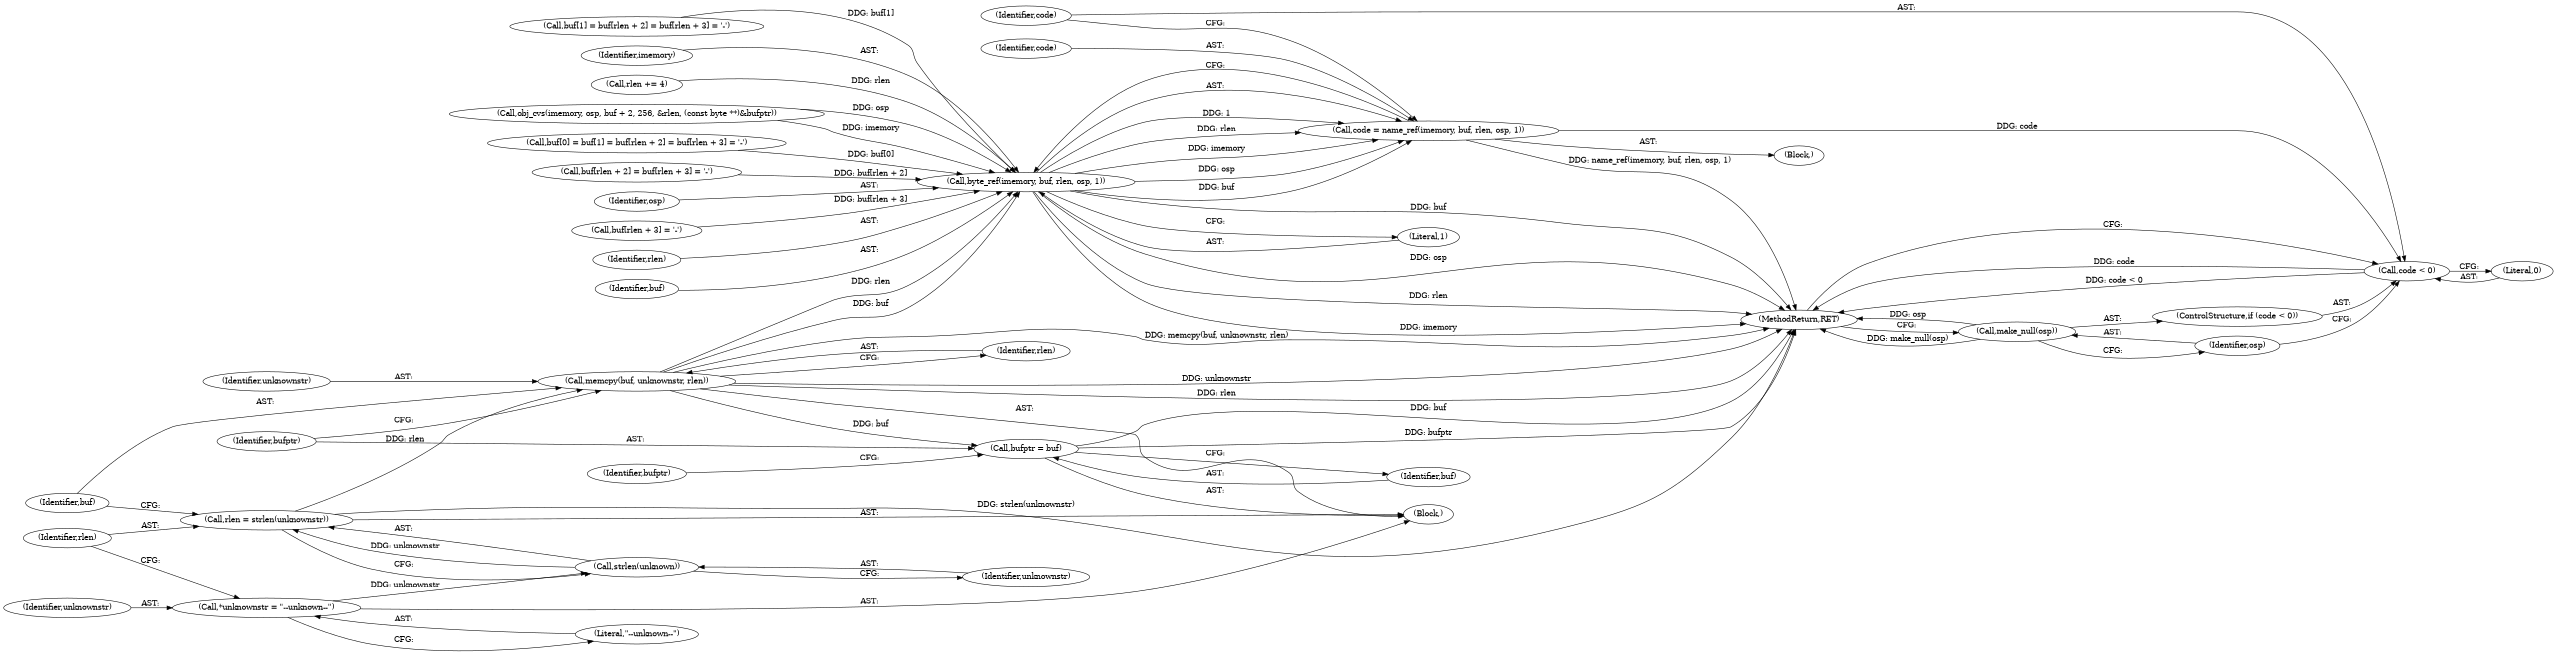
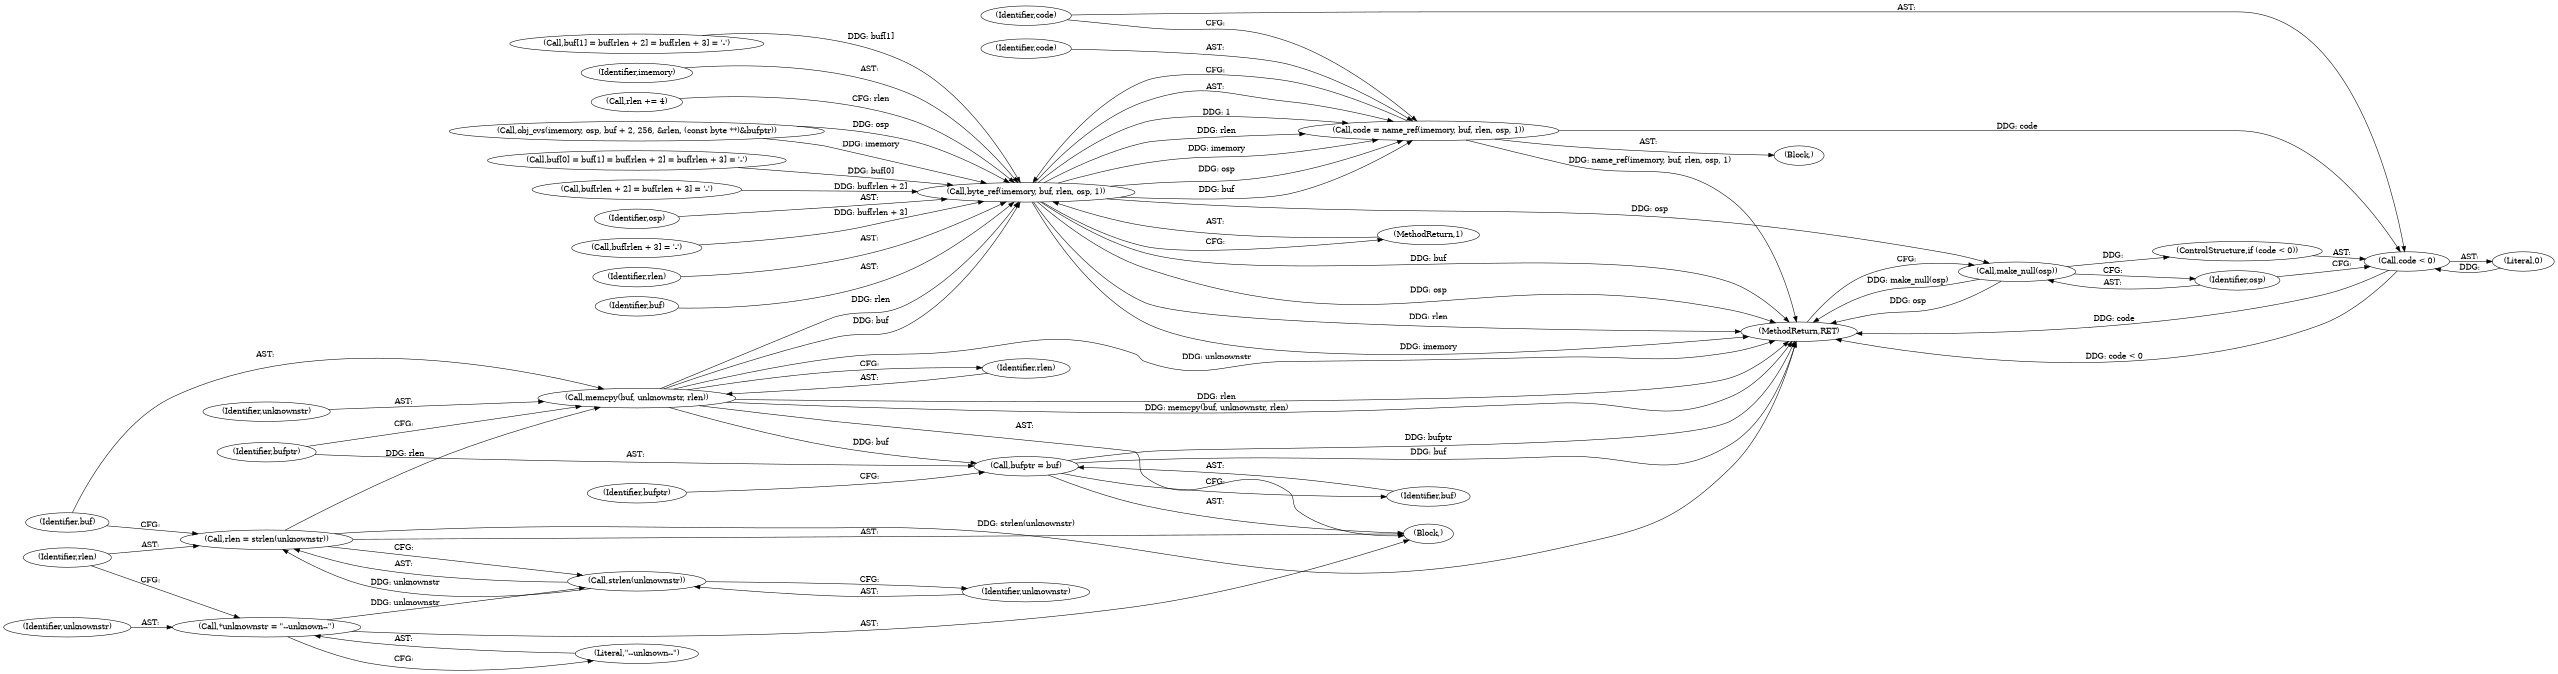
  digraph {
    rankdir=LR
    n1 [label="(Call,rlen = strlen(unknownstr))"]
-   n2 [label="(Call,strlen(unknown))"]
+   n2 [label="(Call,strlen(unknownstr))"]
    n3 [label="(Call,memcpy(buf, unknownstr, rlen))"]
    n4 [label="(Block,)"]
    n5 [label="(MethodReturn,RET)"]
    n6 [label="(Identifier,unknownstr)"]
    n7 [label="(Call,bufptr = buf)"]
    n8 [label="(Call,byte_ref(imemory, buf, rlen, osp, 1))"]
    n9 [label="(Identifier,rlen)"]
    n10 [label="(Call,make_null(osp))"]
    n11 [label="(Call,code < 0)"]
    n12 [label="(Call,*unknownstr = \"--unknown--\")"]
    n13 [label="(Literal,\"--unknown--\")"]
    n14 [label="(Identifier,buf)"]
    n15 [label="(Call,code = name_ref(imemory, buf, rlen, osp, 1))"]
-   n16 [label="(Literal,1)"]
+   n16 [label="(MethodReturn,1)"]
    n17 [label="(Block,)"]
    n18 [label="(ControlStructure,if (code < 0))"]
    n19 [label="(Identifier,osp)"]
    n20 [label="(Literal,0)"]
    n21 [label="(Call,buf[1] = buf[rlen + 2] = buf[rlen + 3] = '-')"]
    n22 [label="(Identifier,imemory)"]
    n23 [label="(Identifier,buf)"]
    n24 [label="(Identifier,rlen)"]
    n25 [label="(Identifier,bufptr)"]
    n26 [label="(Call,rlen += 4)"]
    n27 [label="(Call,obj_cvs(imemory, osp, buf + 2, 256, &rlen, (const byte **)&bufptr))"]
    n28 [label="(Call,buf[0] = buf[1] = buf[rlen + 2] = buf[rlen + 3] = '-')"]
    n29 [label="(Identifier,unknownstr)"]
    n30 [label="(Call,buf[rlen + 2] = buf[rlen + 3] = '-')"]
    n31 [label="(Identifier,osp)"]
    n32 [label="(Call,buf[rlen + 3] = '-')"]
    n33 [label="(Identifier,rlen)"]
    n34 [label="(Identifier,bufptr)"]
    n35 [label="(Identifier,unknownstr)"]
    n36 [label="(Identifier,buf)"]
    n37 [label="(Identifier,code)"]
    n38 [label="(Identifier,code)"]
    n1 -> n2 [label="CFG: "]
    n1 -> n3 [label="DDG: rlen"]
    n1 -> n4 [label="AST: "]
    n1 -> n5 [label="DDG: strlen(unknownstr)"]
    n2 -> n1 [label="AST: "]
    n2 -> n1 [label="DDG: unknownstr"]
    n2 -> n6 [label="CFG: "]
    n3 -> n4 [label="AST: "]
    n3 -> n5 [label="DDG: rlen"]
    n3 -> n5 [label="DDG: memcpy(buf, unknownstr, rlen)"]
    n3 -> n5 [label="DDG: unknownstr"]
    n3 -> n7 [label="DDG: buf"]
    n3 -> n8 [label="DDG: buf"]
    n3 -> n8 [label="DDG: rlen"]
    n3 -> n9 [label="CFG: "]
    n5 -> n10 [label="CFG: "]
-   n5 -> n11 [label="CFG: "]
    n6 -> n2 [label="AST: "]
    n7 -> n4 [label="AST: "]
    n7 -> n5 [label="DDG: buf"]
    n7 -> n5 [label="DDG: bufptr"]
    n7 -> n14 [label="CFG: "]
    n8 -> n5 [label="DDG: buf"]
    n8 -> n5 [label="DDG: osp"]
    n8 -> n5 [label="DDG: rlen"]
    n8 -> n5 [label="DDG: imemory"]
+   n8 -> n10 [label="DDG: osp"]
    n8 -> n15 [label="AST: "]
    n8 -> n15 [label="DDG: 1"]
    n8 -> n15 [label="DDG: rlen"]
    n8 -> n15 [label="DDG: imemory"]
    n8 -> n15 [label="DDG: osp"]
    n8 -> n15 [label="DDG: buf"]
    n8 -> n16 [label="CFG: "]
    n9 -> n3 [label="AST: "]
    n10 -> n5 [label="DDG: make_null(osp)"]
    n10 -> n5 [label="DDG: osp"]
-   n10 -> n18 [label="AST: "]
+   n10 -> n18 [label="DDG: "]
    n10 -> n19 [label="CFG: "]
    n11 -> n5 [label="DDG: code"]
    n11 -> n5 [label="DDG: code < 0"]
-   n11 -> n20 [label="CFG: "]
+   n11 -> n20 [label="AST: "]
    n12 -> n2 [label="DDG: unknownstr"]
    n12 -> n4 [label="AST: "]
    n12 -> n13 [label="CFG: "]
    n13 -> n12 [label="AST: "]
    n14 -> n7 [label="AST: "]
    n15 -> n5 [label="DDG: name_ref(imemory, buf, rlen, osp, 1)"]
    n15 -> n8 [label="CFG: "]
    n15 -> n11 [label="DDG: code"]
    n15 -> n17 [label="AST: "]
    n16 -> n8 [label="AST: "]
    n18 -> n11 [label="AST: "]
    n19 -> n10 [label="AST: "]
    n19 -> n11 [label="CFG: "]
-   n20 -> n11 [label="AST: "]
+   n20 -> n11 [label="DDG: "]
    n21 -> n8 [label="DDG: buf[1]"]
    n22 -> n8 [label="AST: "]
    n23 -> n1 [label="CFG: "]
    n23 -> n3 [label="AST: "]
    n24 -> n1 [label="AST: "]
    n24 -> n12 [label="CFG: "]
    n25 -> n3 [label="CFG: "]
    n25 -> n7 [label="AST: "]
-   n26 -> n8 [label="DDG: rlen"]
+   n26 -> n8 [label="CFG: rlen"]
    n27 -> n8 [label="DDG: imemory"]
    n27 -> n8 [label="DDG: osp"]
    n28 -> n8 [label="DDG: buf[0]"]
    n29 -> n3 [label="AST: "]
    n30 -> n8 [label="DDG: buf[rlen + 2]"]
    n31 -> n8 [label="AST: "]
    n32 -> n8 [label="DDG: buf[rlen + 3]"]
    n33 -> n8 [label="AST: "]
    n34 -> n7 [label="CFG: "]
    n35 -> n12 [label="AST: "]
    n36 -> n8 [label="AST: "]
    n37 -> n15 [label="AST: "]
    n38 -> n11 [label="AST: "]
    n38 -> n15 [label="CFG: "]
  }
